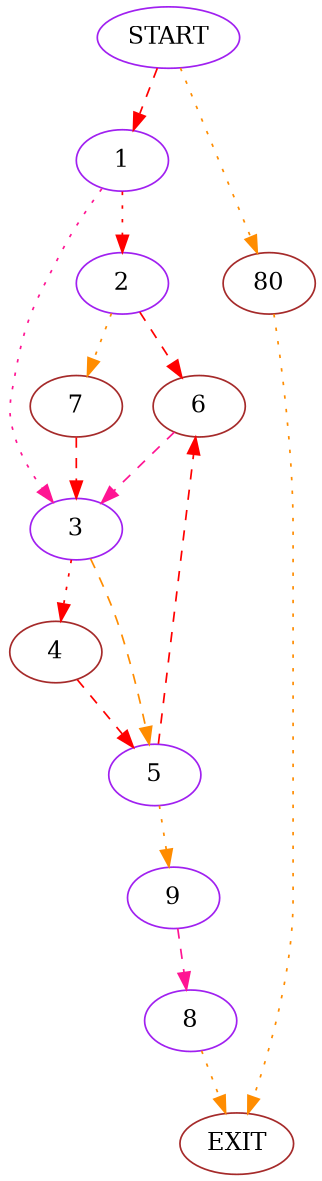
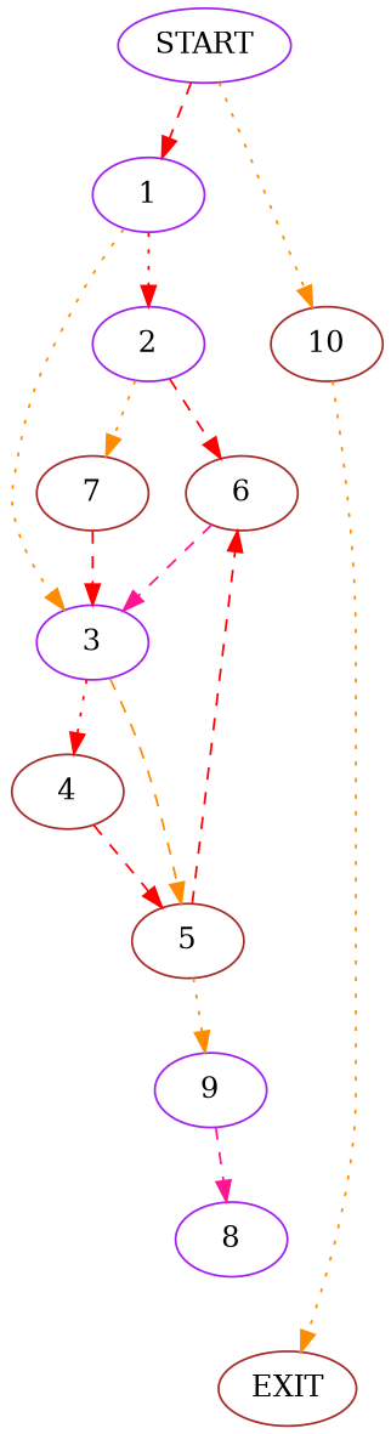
  digraph {
    node [color=purple]
    edge [color=red style=dashed]
    n1 [label=START]
    1
-   10 [color=brown label=80]
+   10 [color=brown]
    2
    3
    n6 [color=brown label=EXIT]
    6 [color=brown]
    7 [color=brown]
    4 [color=brown]
-   5
+   5 [color=brown]
    9
    8
    n1 -> 1
    n1 -> 10 [color=darkorange style=dotted]
    1 -> 2 [style=dotted]
-   1 -> 3 [color=deeppink style=dotted]
+   1 -> 3 [color=darkorange style=dotted]
    10 -> n6 [color=darkorange style=dotted]
    2 -> 6
    2 -> 7 [color=darkorange style=dotted]
    3 -> 4 [style=dotted]
    3 -> 5 [color=darkorange]
    6 -> 3 [color=deeppink]
    7 -> 3
    4 -> 5
    5 -> 6
    5 -> 9 [color=darkorange style=dotted]
    9 -> 8 [color=deeppink]
-   8 -> n6 [color=darkorange style=dotted]
  }
